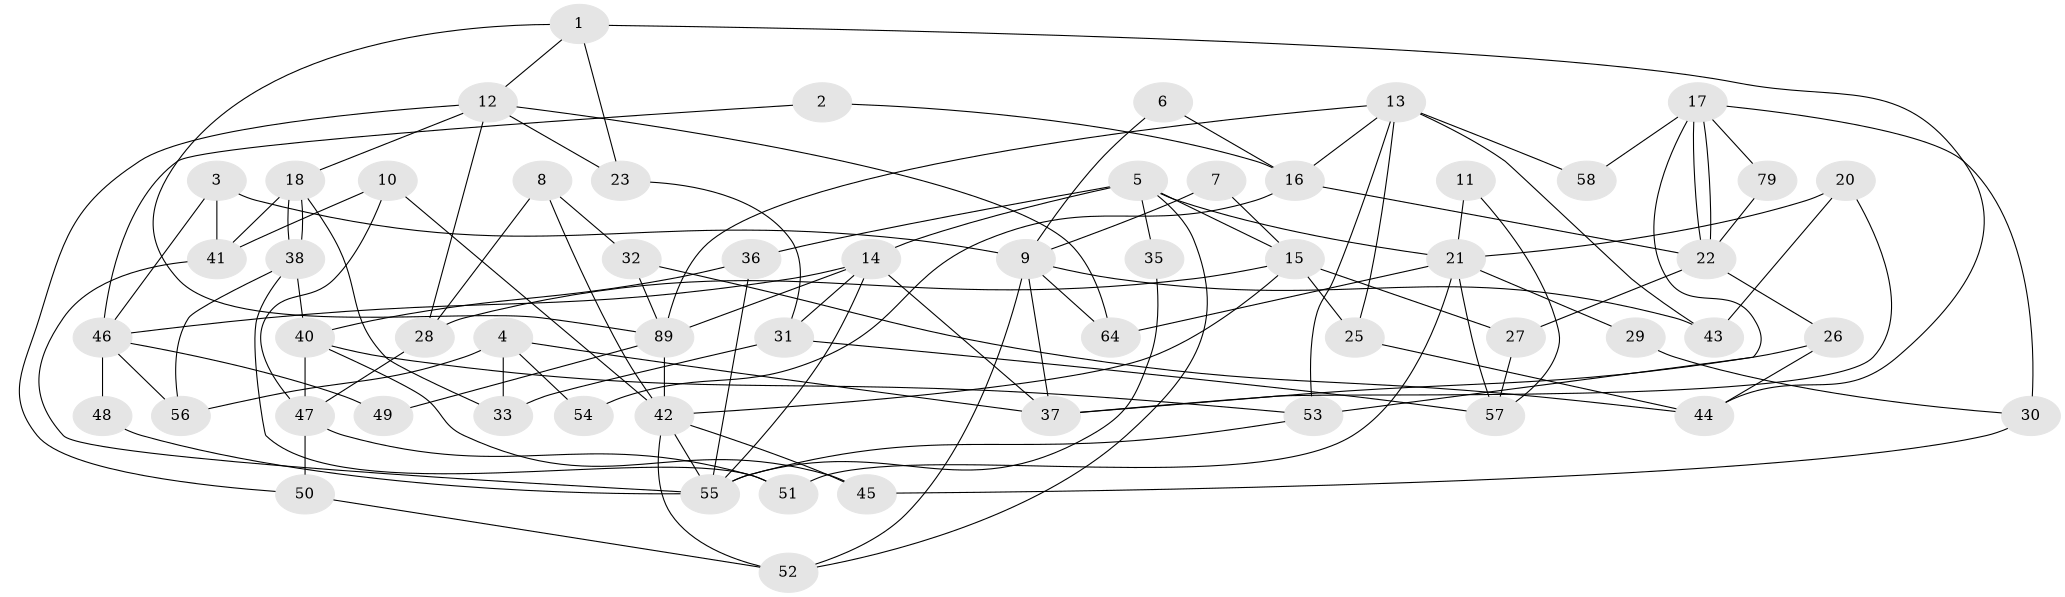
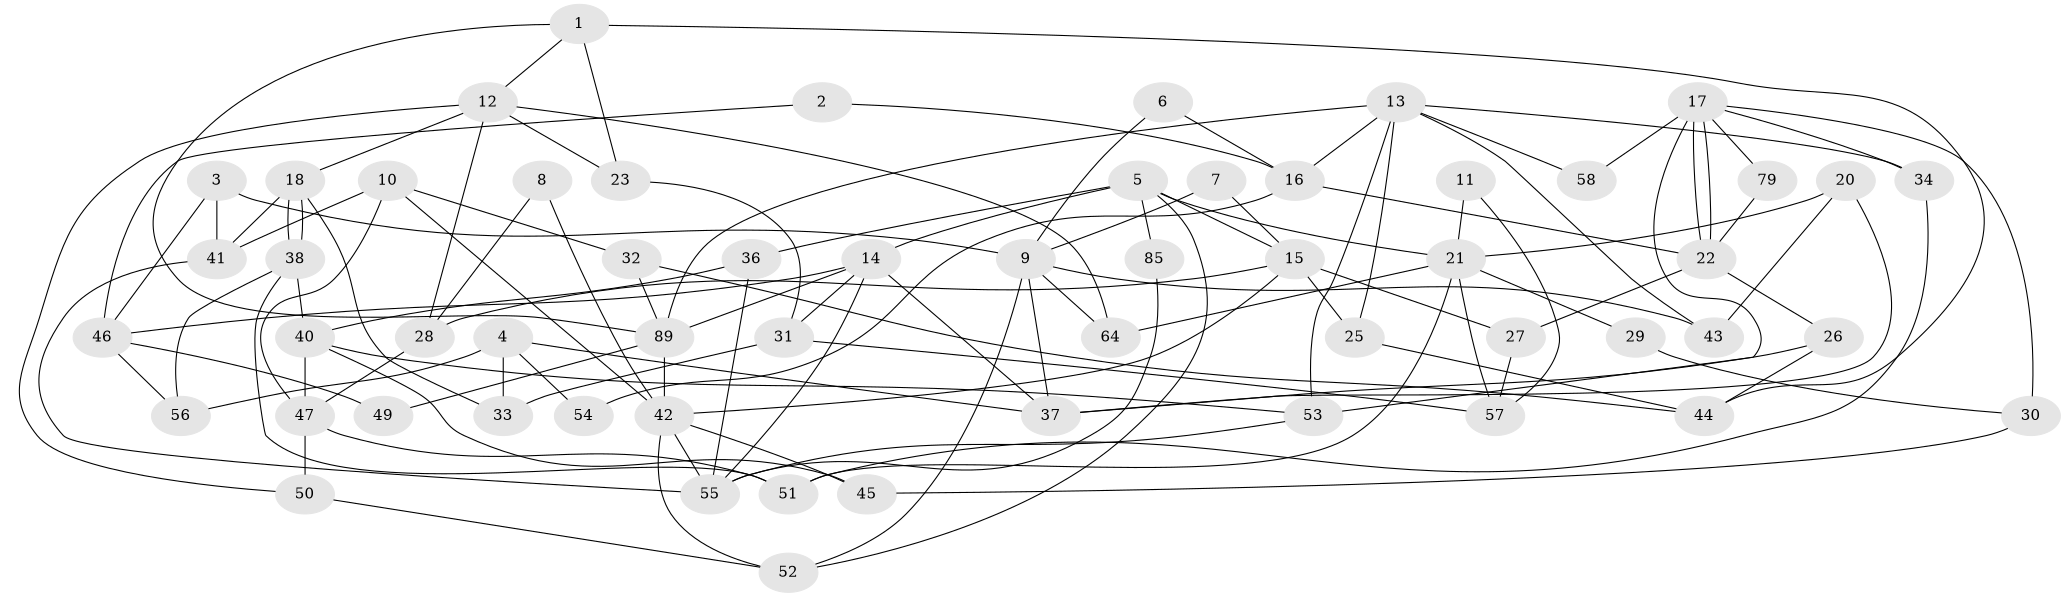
  graph {
    node [color=gray90 style=filled]
    1
    12
    23
    n4 [label=89]
    44
    28
    n7 [label=64]
    18
    50
    31
    42
    49
    2
    46
    16
    56
-   48
    3
    9
    41
    37
    52
    43
    55
    4
    33
    54
    5
    14
    15
    21
-   35
+   35 [label=85]
    36
    25
    27
    57
    29
    51
    40
    6
    22
    7
    8
    47
    45
    10
    32
    11
    38
    13
    58
+   34
    53
    26
    17
    n56 [label=79]
    30
    20
    1 -- 12
    1 -- 23
    1 -- n4
    1 -- 44
    12 -- 23
    12 -- 28
    12 -- n7
    12 -- 18
    12 -- 50
    23 -- 31
    n4 -- 42
    n4 -- 49
    28 -- 47
    18 -- 41
    18 -- 33
    18 -- 38
    18 -- 38
    50 -- 52
    31 -- 33
    31 -- 57
    42 -- 52
    42 -- 55
    42 -- 45
    2 -- 46
    2 -- 16
    46 -- 49
    46 -- 56
-   46 -- 48
    16 -- 54
    16 -- 22
-   48 -- 55
    3 -- 46
    3 -- 9
    3 -- 41
    9 -- n7
    9 -- 37
    9 -- 52
    9 -- 43
    41 -- 55
    4 -- 56
    4 -- 37
    4 -- 33
    4 -- 54
    5 -- 52
    5 -- 14
    5 -- 15
    5 -- 21
    5 -- 35
    5 -- 36
    14 -- n4
    14 -- 31
    14 -- 46
    14 -- 37
    14 -- 55
    15 -- 28
    15 -- 42
    15 -- 25
    15 -- 27
    21 -- n7
    21 -- 57
    21 -- 29
    21 -- 51
    35 -- 55
    36 -- 55
    36 -- 40
    25 -- 44
    27 -- 57
    29 -- 30
    40 -- 47
    40 -- 45
    40 -- 53
    6 -- 16
    6 -- 9
    22 -- 27
    22 -- 26
    7 -- 9
    7 -- 15
    8 -- 28
    8 -- 42
    47 -- 50
    47 -- 51
    10 -- 42
    10 -- 41
    10 -- 47
-   8 -- 32
+   10 -- 32
    32 -- n4
    32 -- 44
    11 -- 21
    11 -- 57
    38 -- 56
    38 -- 51
    38 -- 40
    13 -- n4
    13 -- 16
    13 -- 43
    13 -- 25
    13 -- 58
+   13 -- 34
    13 -- 53
+   34 -- 51
    53 -- 55
    26 -- 44
    26 -- 37
    17 -- 22
    17 -- 22
    17 -- 58
+   17 -- 34
    17 -- 53
    17 -- n56
    17 -- 30
    n56 -- 22
    30 -- 45
    20 -- 37
    20 -- 43
    20 -- 21
  }
